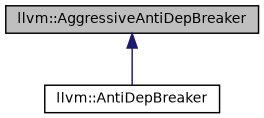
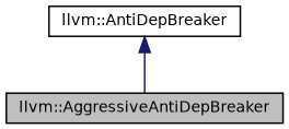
  digraph {
    node [color=black fontname=Helvetica fontsize=10 shape=box]
    n1 [fillcolor=grey75 fontcolor=black height=0.2 label="llvm::AggressiveAntiDepBreaker" style=filled width=0.4]
    n2 [height=0.2 label="llvm::AntiDepBreaker" width=0.4]
-   n1 -> n2 [color=midnightblue dir=back fontname=Helvetica fontsize=10 labelfontname=Helvetica labelfontsize=10 style=solid]
+   n2 -> n1 [color=midnightblue dir=back fontname=Helvetica fontsize=10 labelfontname=Helvetica labelfontsize=10 style=solid]
  }
